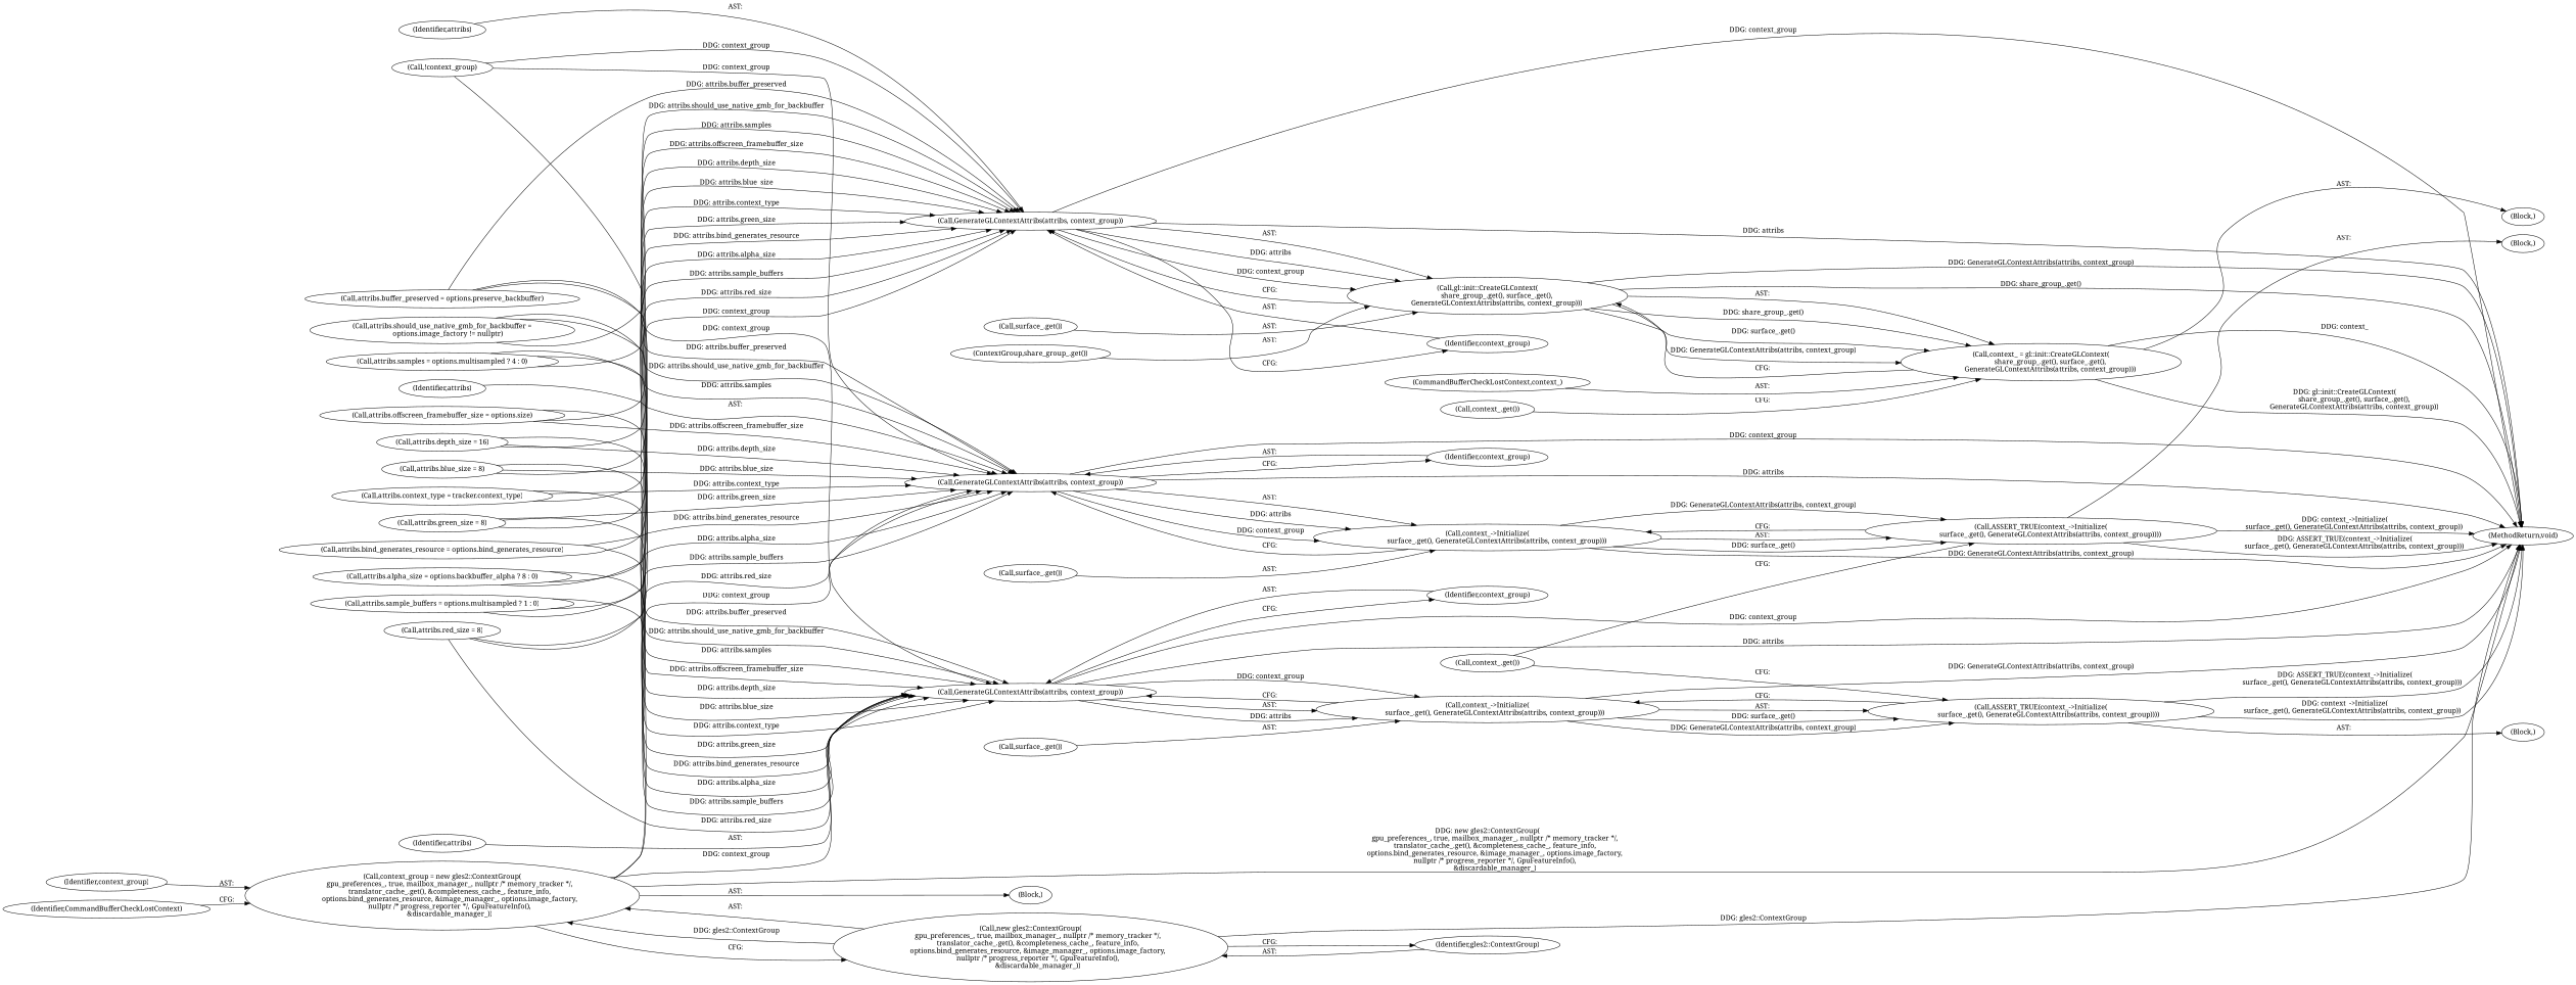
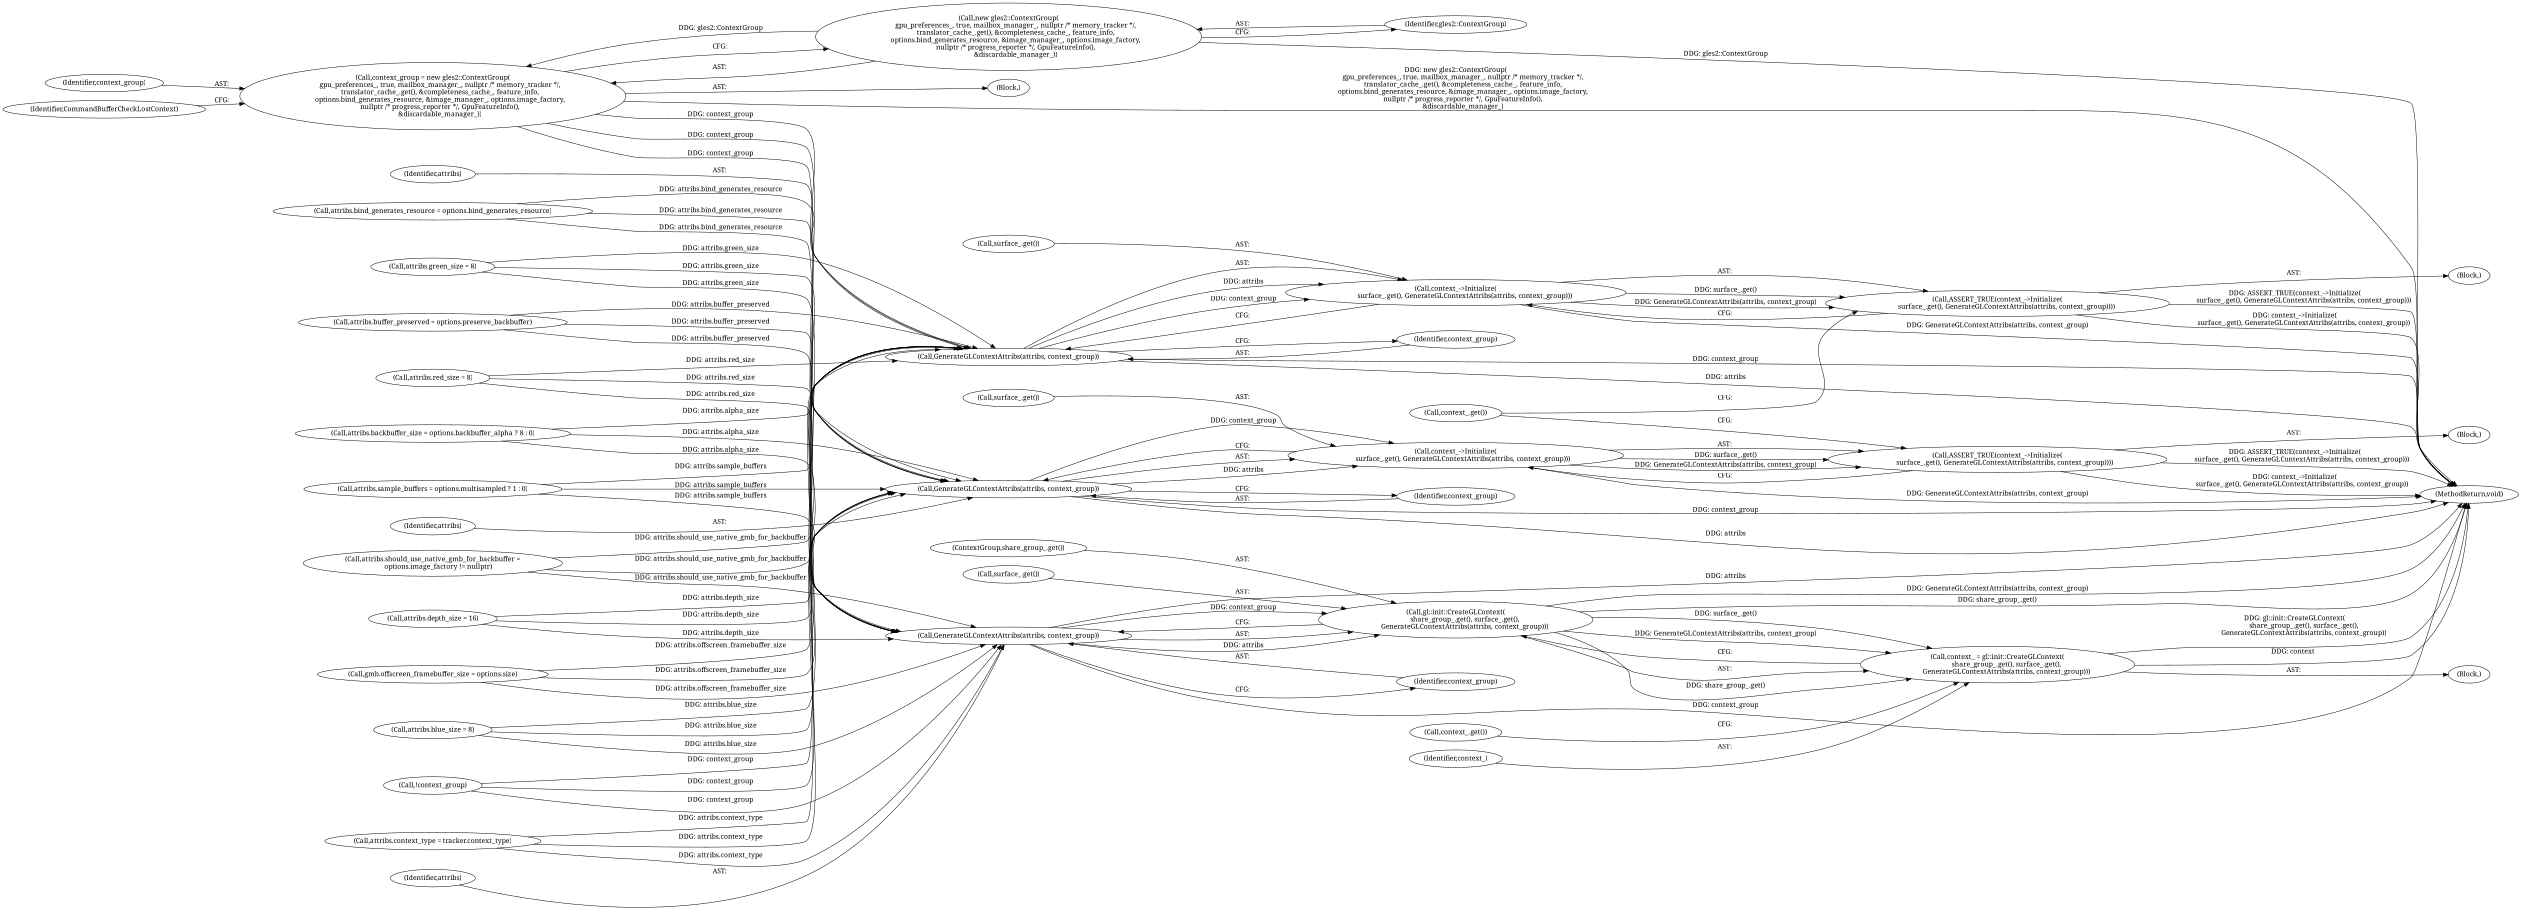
  digraph {
    fontname="Noto Serif"
    rankdir=LR
    node [fontname="Noto Serif"]
    edge [fontname="Noto Serif"]
    n1 [label="(Call,context_group = new gles2::ContextGroup(\n        gpu_preferences_, true, mailbox_manager_, nullptr /* memory_tracker */,\n        translator_cache_.get(), &completeness_cache_, feature_info,\n        options.bind_generates_resource, &image_manager_, options.image_factory,\n        nullptr /* progress_reporter */, GpuFeatureInfo(),\n        &discardable_manager_))"]
    n2 [label="(Call,new gles2::ContextGroup(\n        gpu_preferences_, true, mailbox_manager_, nullptr /* memory_tracker */,\n        translator_cache_.get(), &completeness_cache_, feature_info,\n        options.bind_generates_resource, &image_manager_, options.image_factory,\n        nullptr /* progress_reporter */, GpuFeatureInfo(),\n        &discardable_manager_))"]
    n3 [label="(Call,GenerateGLContextAttribs(attribs, context_group))"]
    n4 [label="(Call,GenerateGLContextAttribs(attribs, context_group))"]
    n5 [label="(Call,GenerateGLContextAttribs(attribs, context_group))"]
    n6 [label="(MethodReturn,void)"]
    n7 [label="(Block,)"]
    n8 [label="(Identifier,gles2::ContextGroup)"]
    n9 [label="(Call,context_->Initialize(\n        surface_.get(), GenerateGLContextAttribs(attribs, context_group)))"]
    n10 [label="(Identifier,context_group)"]
    n11 [label="(Call,context_->Initialize(\n          surface_.get(), GenerateGLContextAttribs(attribs, context_group)))"]
    n12 [label="(Identifier,context_group)"]
    n13 [label="(Call,gl::init::CreateGLContext(\n          share_group_.get(), surface_.get(),\n          GenerateGLContextAttribs(attribs, context_group)))"]
    n14 [label="(Identifier,context_group)"]
    n15 [label="(Call,ASSERT_TRUE(context_->Initialize(\n        surface_.get(), GenerateGLContextAttribs(attribs, context_group))))"]
    n16 [label="(Block,)"]
    n17 [label="(Call,ASSERT_TRUE(context_->Initialize(\n          surface_.get(), GenerateGLContextAttribs(attribs, context_group))))"]
    n18 [label="(Block,)"]
    n19 [label="(Call,context_ = gl::init::CreateGLContext(\n          share_group_.get(), surface_.get(),\n          GenerateGLContextAttribs(attribs, context_group)))"]
    n20 [label="(Block,)"]
-   n21 [label="(Call,attribs.offscreen_framebuffer_size = options.size)"]
+   n21 [label="(Call,gmb.offscreen_framebuffer_size = options.size)"]
    n22 [label="(Identifier,attribs)"]
    n23 [label="(Identifier,context_group)"]
    n24 [label="(Identifier,attribs)"]
    n25 [label="(Call,attribs.blue_size = 8)"]
    n26 [label="(ContextGroup,share_group_.get())"]
    n27 [label="(Call,attribs.bind_generates_resource = options.bind_generates_resource)"]
    n28 [label="(Call,context_.get())"]
-   n29 [label="(Call,attribs.alpha_size = options.backbuffer_alpha ? 8 : 0)"]
+   n29 [label="(Call,attribs.backbuffer_size = options.backbuffer_alpha ? 8 : 0)"]
    n30 [label="(Call,attribs.sample_buffers = options.multisampled ? 1 : 0)"]
    n31 [label="(Call,attribs.should_use_native_gmb_for_backbuffer =\n      options.image_factory != nullptr)"]
    n32 [label="(Call,context_.get())"]
-   n33 [label="(CommandBufferCheckLostContext,context_)"]
+   n33 [label="(Identifier,context_)"]
    n34 [label="(Call,surface_.get())"]
    n35 [label="(Identifier,attribs)"]
-   n36 [label="(Call,attribs.samples = options.multisampled ? 4 : 0)"]
    n37 [label="(Call,attribs.context_type = tracker.context_type)"]
    n38 [label="(Call,attribs.green_size = 8)"]
    n39 [label="(Call,surface_.get())"]
    n40 [label="(Call,attribs.red_size = 8)"]
    n41 [label="(Call,surface_.get())"]
    n42 [label="(Identifier,CommandBufferCheckLostContext)"]
    n43 [label="(Call,!context_group)"]
    n44 [label="(Call,attribs.depth_size = 16)"]
    n45 [label="(Call,attribs.buffer_preserved = options.preserve_backbuffer)"]
    n1 -> n2 [label="CFG: "]
    n1 -> n3 [label="DDG: context_group"]
    n1 -> n4 [label="DDG: context_group"]
    n1 -> n5 [label="DDG: context_group"]
    n1 -> n6 [label="DDG: new gles2::ContextGroup(\n        gpu_preferences_, true, mailbox_manager_, nullptr /* memory_tracker */,\n        translator_cache_.get(), &completeness_cache_, feature_info,\n        options.bind_generates_resource, &image_manager_, options.image_factory,\n        nullptr /* progress_reporter */, GpuFeatureInfo(),\n        &discardable_manager_)"]
    n1 -> n7 [label="AST: "]
    n2 -> n1 [label="AST: "]
    n2 -> n1 [label="DDG: gles2::ContextGroup"]
    n2 -> n6 [label="DDG: gles2::ContextGroup"]
    n2 -> n8 [label="CFG: "]
    n3 -> n6 [label="DDG: context_group"]
    n3 -> n6 [label="DDG: attribs"]
    n3 -> n9 [label="AST: "]
    n3 -> n9 [label="DDG: attribs"]
    n3 -> n9 [label="DDG: context_group"]
    n3 -> n10 [label="CFG: "]
    n4 -> n6 [label="DDG: context_group"]
    n4 -> n6 [label="DDG: attribs"]
    n4 -> n11 [label="AST: "]
    n4 -> n11 [label="DDG: attribs"]
    n4 -> n11 [label="DDG: context_group"]
    n4 -> n12 [label="CFG: "]
    n5 -> n6 [label="DDG: context_group"]
    n5 -> n6 [label="DDG: attribs"]
    n5 -> n13 [label="AST: "]
    n5 -> n13 [label="DDG: attribs"]
    n5 -> n13 [label="DDG: context_group"]
    n5 -> n14 [label="CFG: "]
    n8 -> n2 [label="AST: "]
    n9 -> n3 [label="CFG: "]
    n9 -> n6 [label="DDG: GenerateGLContextAttribs(attribs, context_group)"]
    n9 -> n15 [label="AST: "]
    n9 -> n15 [label="DDG: surface_.get()"]
    n9 -> n15 [label="DDG: GenerateGLContextAttribs(attribs, context_group)"]
    n10 -> n3 [label="AST: "]
    n11 -> n4 [label="CFG: "]
    n11 -> n6 [label="DDG: GenerateGLContextAttribs(attribs, context_group)"]
    n11 -> n17 [label="AST: "]
    n11 -> n17 [label="DDG: surface_.get()"]
    n11 -> n17 [label="DDG: GenerateGLContextAttribs(attribs, context_group)"]
    n12 -> n4 [label="AST: "]
    n13 -> n5 [label="CFG: "]
    n13 -> n6 [label="DDG: GenerateGLContextAttribs(attribs, context_group)"]
    n13 -> n6 [label="DDG: share_group_.get()"]
    n13 -> n19 [label="AST: "]
    n13 -> n19 [label="DDG: share_group_.get()"]
    n13 -> n19 [label="DDG: surface_.get()"]
    n13 -> n19 [label="DDG: GenerateGLContextAttribs(attribs, context_group)"]
    n14 -> n5 [label="AST: "]
    n15 -> n6 [label="DDG: ASSERT_TRUE(context_->Initialize(\n        surface_.get(), GenerateGLContextAttribs(attribs, context_group)))"]
    n15 -> n6 [label="DDG: context_->Initialize(\n        surface_.get(), GenerateGLContextAttribs(attribs, context_group))"]
    n15 -> n9 [label="CFG: "]
    n15 -> n16 [label="AST: "]
    n17 -> n6 [label="DDG: context_->Initialize(\n          surface_.get(), GenerateGLContextAttribs(attribs, context_group))"]
    n17 -> n6 [label="DDG: ASSERT_TRUE(context_->Initialize(\n          surface_.get(), GenerateGLContextAttribs(attribs, context_group)))"]
    n17 -> n11 [label="CFG: "]
    n17 -> n18 [label="AST: "]
    n19 -> n6 [label="DDG: context_"]
    n19 -> n6 [label="DDG: gl::init::CreateGLContext(\n          share_group_.get(), surface_.get(),\n          GenerateGLContextAttribs(attribs, context_group))"]
    n19 -> n13 [label="CFG: "]
    n19 -> n20 [label="AST: "]
    n21 -> n3 [label="DDG: attribs.offscreen_framebuffer_size"]
    n21 -> n4 [label="DDG: attribs.offscreen_framebuffer_size"]
    n21 -> n5 [label="DDG: attribs.offscreen_framebuffer_size"]
    n22 -> n4 [label="AST: "]
    n23 -> n1 [label="AST: "]
    n24 -> n5 [label="AST: "]
    n25 -> n3 [label="DDG: attribs.blue_size"]
    n25 -> n4 [label="DDG: attribs.blue_size"]
    n25 -> n5 [label="DDG: attribs.blue_size"]
    n26 -> n13 [label="AST: "]
    n27 -> n3 [label="DDG: attribs.bind_generates_resource"]
    n27 -> n4 [label="DDG: attribs.bind_generates_resource"]
    n27 -> n5 [label="DDG: attribs.bind_generates_resource"]
    n28 -> n15 [label="CFG: "]
    n28 -> n17 [label="CFG: "]
    n29 -> n3 [label="DDG: attribs.alpha_size"]
    n29 -> n4 [label="DDG: attribs.alpha_size"]
    n29 -> n5 [label="DDG: attribs.alpha_size"]
    n30 -> n3 [label="DDG: attribs.sample_buffers"]
    n30 -> n4 [label="DDG: attribs.sample_buffers"]
    n30 -> n5 [label="DDG: attribs.sample_buffers"]
    n31 -> n3 [label="DDG: attribs.should_use_native_gmb_for_backbuffer"]
    n31 -> n4 [label="DDG: attribs.should_use_native_gmb_for_backbuffer"]
    n31 -> n5 [label="DDG: attribs.should_use_native_gmb_for_backbuffer"]
    n32 -> n19 [label="CFG: "]
    n33 -> n19 [label="AST: "]
    n34 -> n11 [label="AST: "]
    n35 -> n3 [label="AST: "]
-   n36 -> n3 [label="DDG: attribs.samples"]
-   n36 -> n4 [label="DDG: attribs.samples"]
-   n36 -> n5 [label="DDG: attribs.samples"]
    n37 -> n3 [label="DDG: attribs.context_type"]
    n37 -> n4 [label="DDG: attribs.context_type"]
    n37 -> n5 [label="DDG: attribs.context_type"]
    n38 -> n3 [label="DDG: attribs.green_size"]
    n38 -> n4 [label="DDG: attribs.green_size"]
    n38 -> n5 [label="DDG: attribs.green_size"]
    n39 -> n9 [label="AST: "]
    n40 -> n3 [label="DDG: attribs.red_size"]
    n40 -> n4 [label="DDG: attribs.red_size"]
    n40 -> n5 [label="DDG: attribs.red_size"]
    n41 -> n13 [label="AST: "]
    n42 -> n1 [label="CFG: "]
    n43 -> n3 [label="DDG: context_group"]
    n43 -> n4 [label="DDG: context_group"]
    n43 -> n5 [label="DDG: context_group"]
    n44 -> n3 [label="DDG: attribs.depth_size"]
    n44 -> n4 [label="DDG: attribs.depth_size"]
    n44 -> n5 [label="DDG: attribs.depth_size"]
    n45 -> n3 [label="DDG: attribs.buffer_preserved"]
    n45 -> n4 [label="DDG: attribs.buffer_preserved"]
    n45 -> n5 [label="DDG: attribs.buffer_preserved"]
  }
